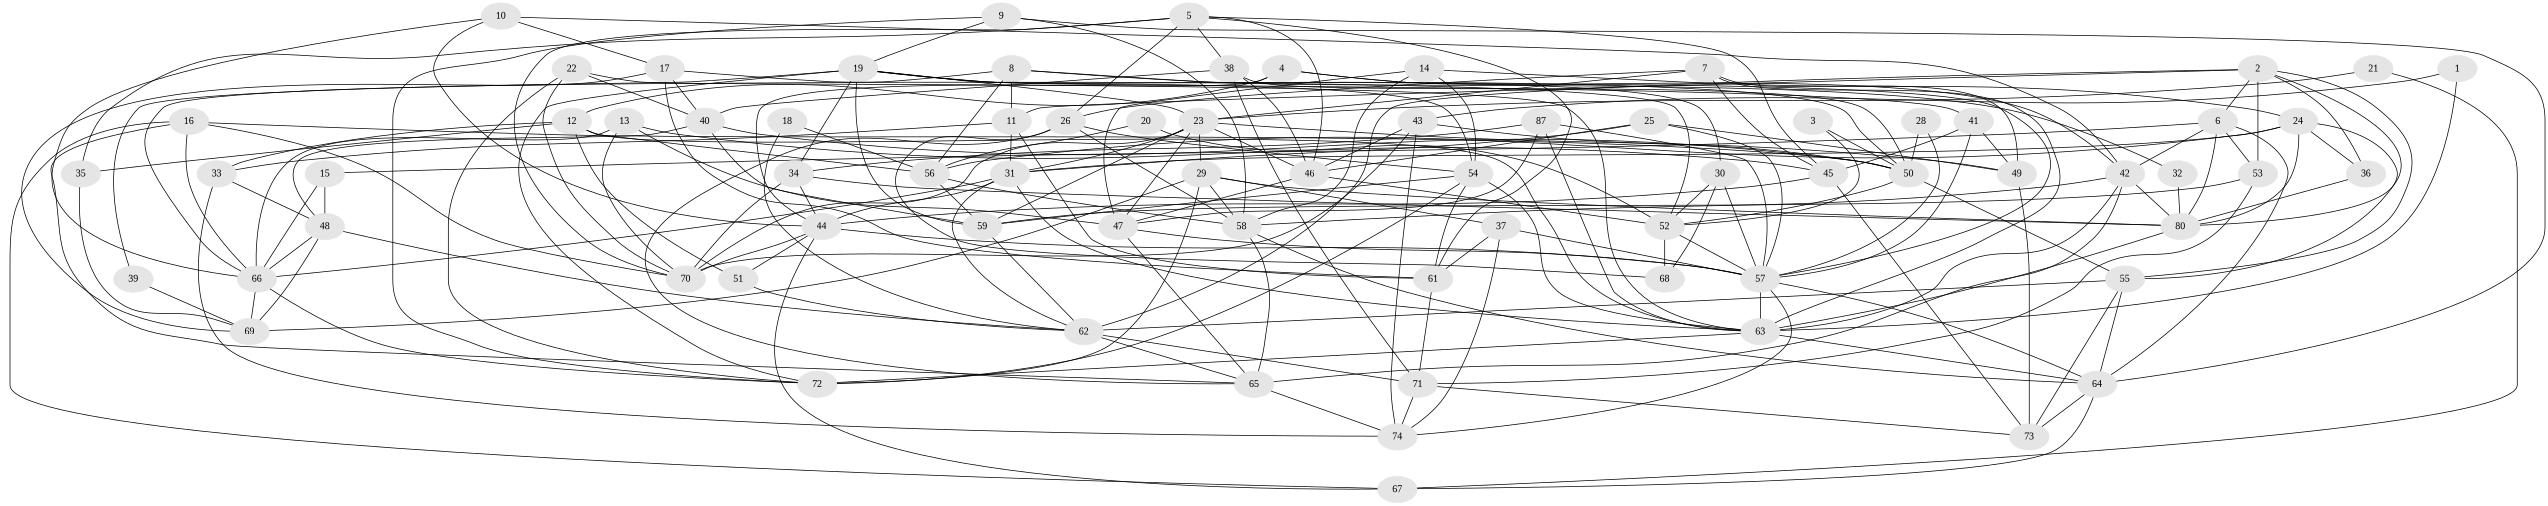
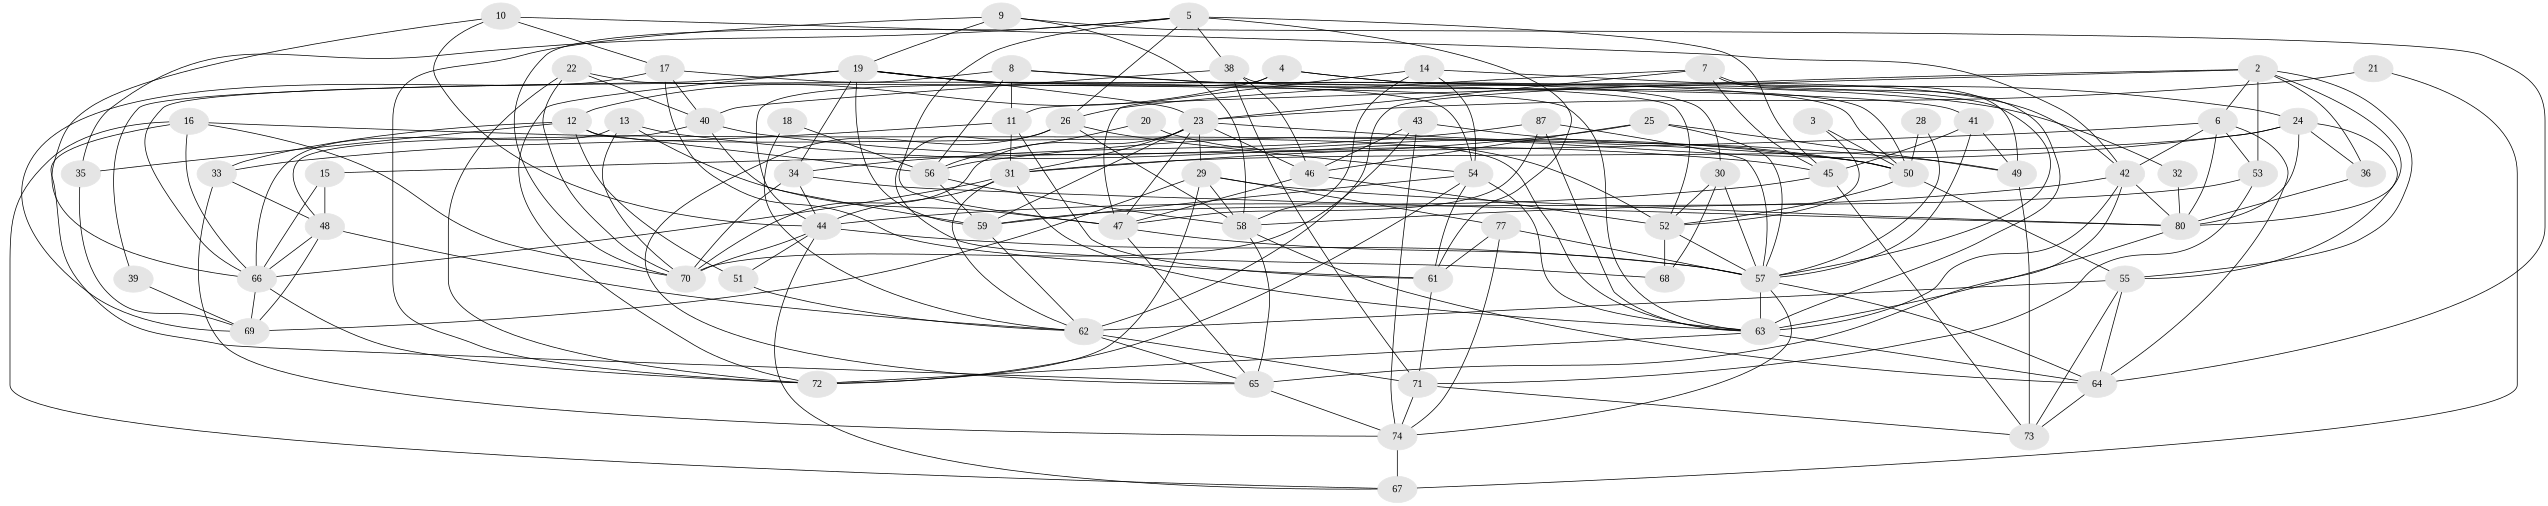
  graph {
    fontname="Liberation Serif"
    node [color=gray90 fontname="Liberation Serif" style=filled]
    edge [fontname="Liberation Serif" weight=1.0]
-   1
    43
    63
    50
    70
    46
    74
    64
    72
    2
    6
    11
    36
    53
    55
    n16 [label=80]
    62
    42
    15
    61
    31
    33
    59
    71
    73
    65
    3
    52
    57
    68
    4
    12
    44
    35
    56
    51
    58
    67
    5
    26
    38
    45
    47
    54
    69
    40
    66
    48
    7
    23
    49
    29
    8
    30
    32
    9
    19
    34
    39
    41
    10
    17
    13
    14
    24
-   37
+   37 [label=77]
    16
    18
    20
    21
    22
    25
    n73 [label=87]
    28
-   1 -- 43
-   1 -- 63
    43 -- 50
    43 -- 70
    43 -- 46
    43 -- 74
    63 -- 64
    63 -- 72
    50 -- 55
    50 -- 52
    46 -- 52
    46 -- 47
    64 -- 73
-   64 -- 67
+   74 -- 67
    2 -- 6
    2 -- 11
    2 -- 36
    2 -- 53
    2 -- 55
    2 -- n16
    2 -- 62
    6 -- 64
    6 -- 53
    6 -- n16
    6 -- 42
    6 -- 15
    11 -- 61
    11 -- 31
    11 -- 33
    36 -- n16
    53 -- 59
    53 -- 71
    55 -- 64
    55 -- 62
    55 -- 73
    n16 -- 63 [weight=2.0]
    62 -- 71 [weight=2.0]
    62 -- 65
    42 -- 63
    42 -- n16 [weight=2.0]
    42 -- 65
    42 -- 58
    15 -- 66
    15 -- 48
    61 -- 71
    31 -- 63
    31 -- 62
    31 -- 44
    31 -- 66
    33 -- 74
    33 -- 48
    59 -- 62
    71 -- 74
    71 -- 73
    65 -- 74
    3 -- 50
    3 -- 52
    52 -- 57
    52 -- 68
    57 -- 63
    57 -- 74
    57 -- 64
    4 -- 42
    4 -- 57
    4 -- 12
    4 -- 44
    12 -- 63
    12 -- 33
    12 -- 35
    12 -- 56
    12 -- 51
    44 -- 70
    44 -- 57
    44 -- 51
    44 -- 67
    35 -- 69
    56 -- 59
    56 -- 58
    51 -- 62
    58 -- 64
    58 -- 65
    5 -- 70
    5 -- 61
    5 -- 35
    5 -- 26 [weight=2.0]
    5 -- 38
    5 -- 45
-   5 -- 46
+   5 -- 47
    26 -- 65
    26 -- 68
    26 -- 58
    26 -- 54
    38 -- 50
    38 -- 46
    38 -- 71
    38 -- 40
    45 -- 73
    45 -- 44
    47 -- 65
    47 -- 57
    54 -- 63
    54 -- 72
    54 -- 61
    54 -- 59 [weight=2.0]
    40 -- 50
    40 -- 59
    40 -- 48
    66 -- 72
    66 -- 69
    48 -- 62
    48 -- 69
    48 -- 66
    7 -- 63
    7 -- 26
    7 -- 45
    7 -- 23
    7 -- 49
    23 -- 70
    23 -- 46
    23 -- 31
    23 -- 59
    23 -- 47
    23 -- 49
    23 -- 29
    49 -- 73
    29 -- 72 [weight=2.0]
    29 -- n16
    29 -- 58
    29 -- 69
    29 -- 37
    8 -- 11
    8 -- 56
    8 -- 66
    8 -- 30
    8 -- 32
    30 -- 52
    30 -- 57
    30 -- 68
    32 -- n16
    9 -- 64
    9 -- 72
    9 -- 58
    9 -- 19
    19 -- 50
    19 -- 72
    19 -- 59
    19 -- 54
    19 -- 23
    19 -- 34
    19 -- 39
    19 -- 41
    34 -- 70
    34 -- n16
    34 -- 44
    39 -- 69
    41 -- 57
    41 -- 45
    41 -- 49
    10 -- 42
    10 -- 44
    10 -- 66
    10 -- 17
    17 -- 61
    17 -- 52
    17 -- 69
    17 -- 40
    13 -- 70
    13 -- 45
    13 -- 47
    13 -- 66
    14 -- 58
    14 -- 47
    14 -- 54
    14 -- 24
    24 -- 36
    24 -- 55
    24 -- n16
    24 -- 31
    24 -- 56
    37 -- 74
    37 -- 61
    37 -- 57
    16 -- 50
    16 -- 70
    16 -- 65
    16 -- 67
    16 -- 66
    18 -- 62
    18 -- 56
    20 -- 52
    20 -- 56
    21 -- 67
    21 -- 23
    22 -- 63
    22 -- 70
    22 -- 72
    22 -- 40
    25 -- 46
    25 -- 31
    25 -- 57
    25 -- 49
    n73 -- 63
    n73 -- 57 [weight=2.0]
    n73 -- 47
    n73 -- 34
    28 -- 50
    28 -- 57
  }
